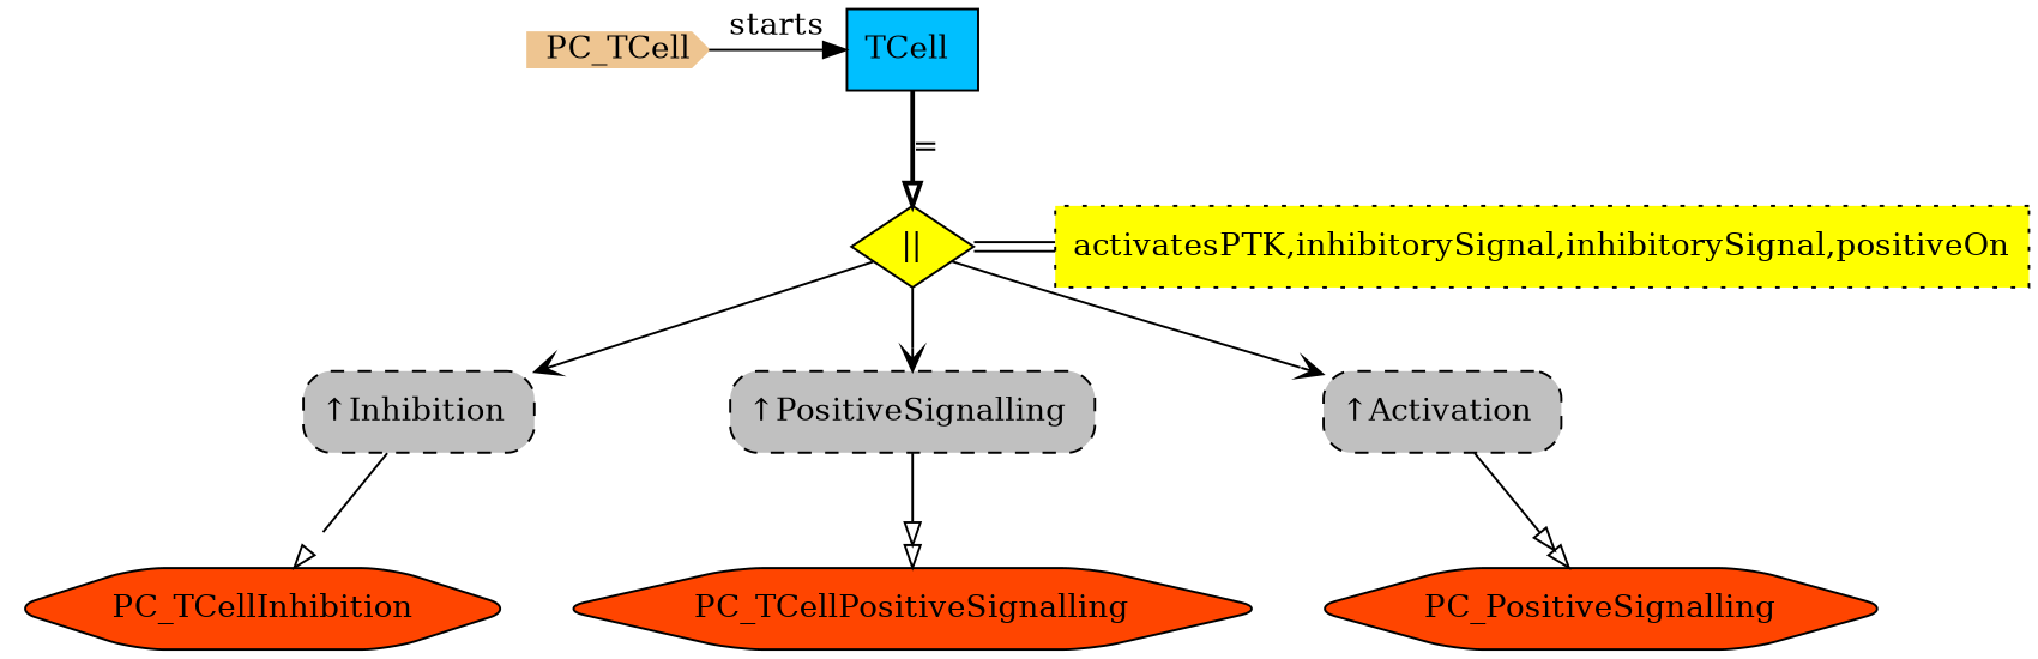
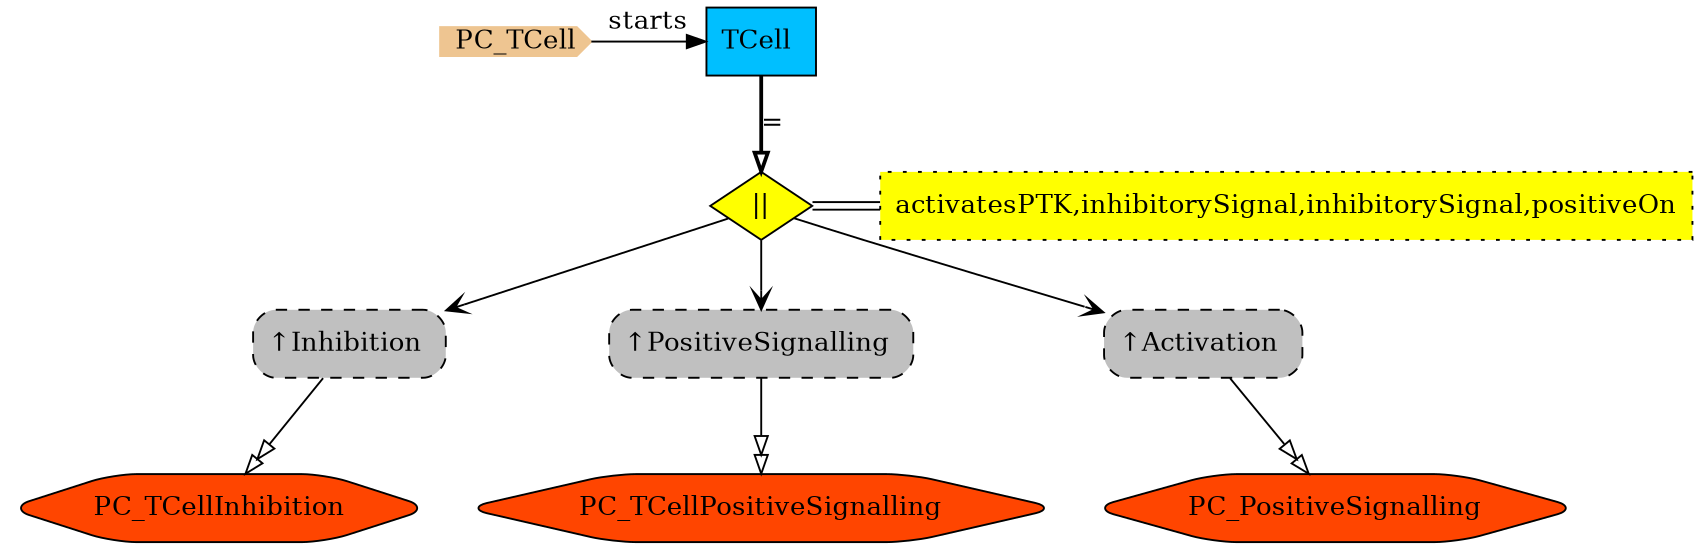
  digraph {
    node [fillcolor=gray shape=rectangle style=filled]
    edge [arrowhead=open]
    n1 [fillcolor=yellow label="||" shape=diamond]
    n2 [fillcolor=yellow label="activatesPTK,inhibitorySignal,inhibitorySignal,positiveOn" shape=rect style="filled,dotted"]
    n3 [color=burlywood2 height=.2 label=PC_TCell shape=cds width=.2 fillcolor=""]
    n4 [fillcolor=deepskyblue label="TCell " shape=box]
    n5 [label="↑Inhibition " style="rounded,filled,dashed"]
    n6 [label="↑PositiveSignalling " style="rounded,filled,dashed"]
    n7 [label="↑Activation " style="rounded,filled,dashed"]
    n8 [fillcolor=orangered label=PC_TCellInhibition shape=hexagon style="filled,rounded"]
    n9 [fillcolor=orangered label=PC_TCellPositiveSignalling shape=hexagon style="filled,rounded"]
    n10 [fillcolor=orangered label=PC_PositiveSignalling shape=hexagon style="filled,rounded"]
    subgraph sub_1 {
      rank=same
      n1
      n2
    }
    subgraph sub_2 {
      rank=same
      n3
      n4
    }
    n1 -> n2 [color="black:invis:black" dir=none arrowhead=""]
    n1 -> n5
    n1 -> n6
    n1 -> n7
    n3 -> n4 [label=starts arrowhead=""]
    n4 -> n1 [arrowhead=onormal label="=" penwidth=2]
-   n5 -> n8 [arrowhead=normal fillcolor=white label=" "]
+   n5 -> n8 [arrowhead=normalnormal fillcolor=white label=" "]
    n6 -> n9 [arrowhead=normalnormal fillcolor=white label=" "]
    n7 -> n10 [arrowhead=normalnormal fillcolor=white label=" "]
  }
